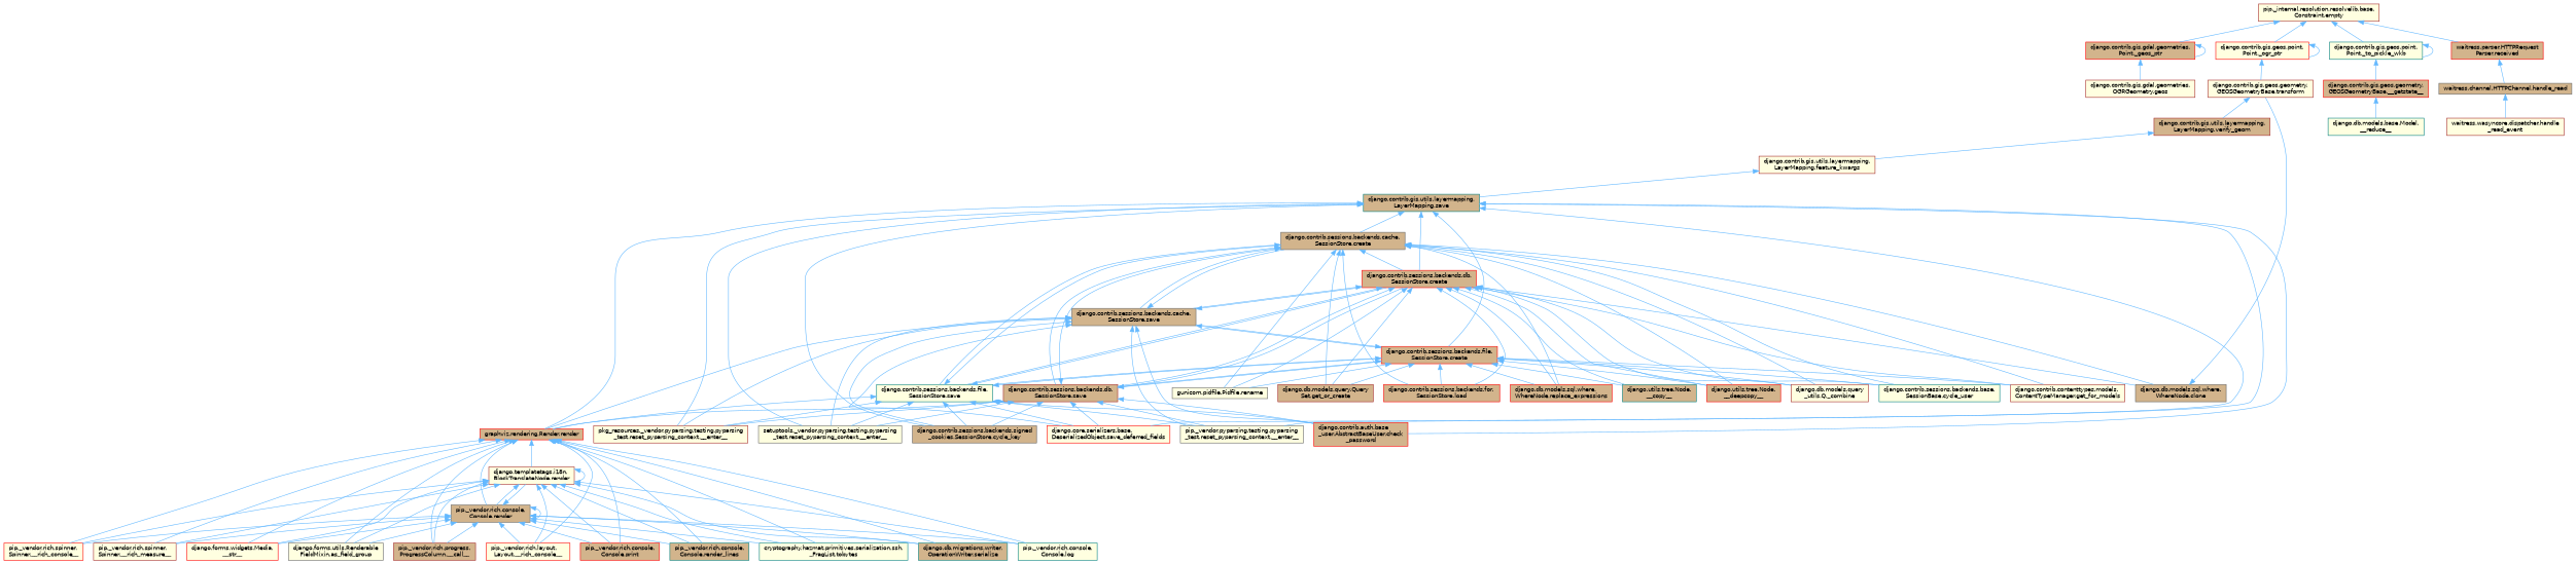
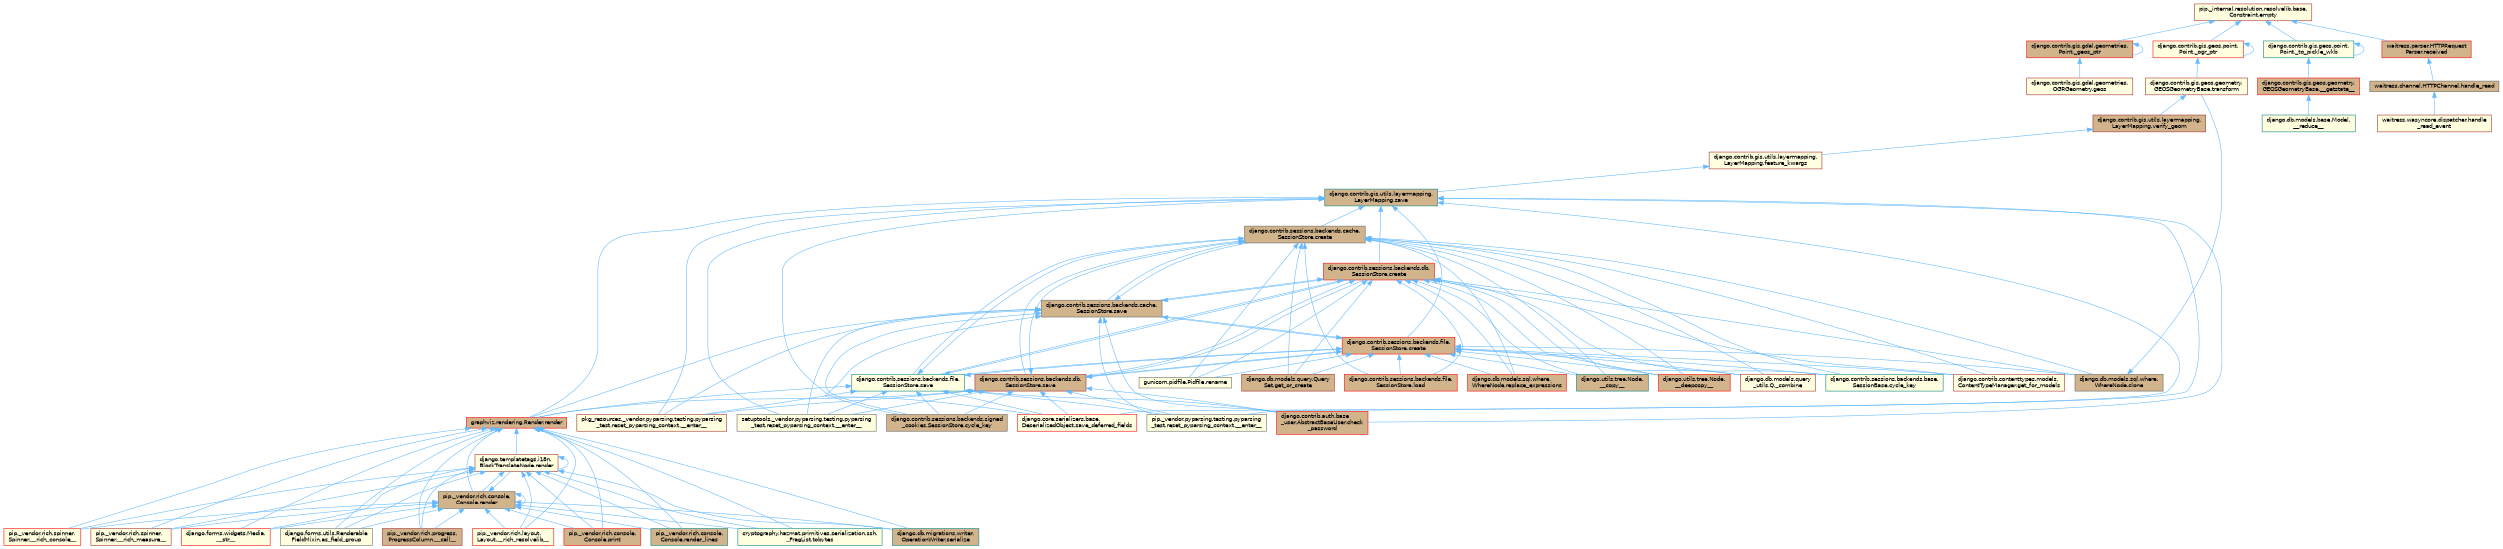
  digraph {
    rankdir=TB
    node [color=red fillcolor=lightyellow fontname=Helvetica fontsize=10 shape=box style=filled]
    edge [color=steelblue1 dir=back fontname=Helvetica fontsize=10 labelfontname=Helvetica labelfontsize=10 style=solid]
    n1 [color=brown fontcolor=black height=0.2 label="pip._internal.resolution.resolvelib.base.\lConstraint.empty" width=0.4]
    n2 [fillcolor=tan height=0.2 label="django.contrib.gis.gdal.geometries.\lPoint._geos_ptr" width=0.4]
    n3 [height=0.2 label="django.contrib.gis.geos.point.\lPoint._ogr_ptr" width=0.4]
    n4 [color=teal height=0.2 label="django.contrib.gis.geos.point.\lPoint._to_pickle_wkb" width=0.4]
    n5 [fillcolor=tan height=0.2 label="waitress.parser.HTTPRequest\lParser.received" width=0.4]
    n6 [color=brown height=0.2 label="django.contrib.gis.gdal.geometries.\lOGRGeometry.geos" width=0.4]
    n7 [color=brown height=0.2 label="django.contrib.gis.geos.geometry.\lGEOSGeometryBase.transform" width=0.4]
    n8 [fillcolor=tan height=0.2 label="django.contrib.gis.geos.geometry.\lGEOSGeometryBase.__getstate__" width=0.4]
    n9 [color=gray40 fillcolor=tan height=0.2 label="waitress.channel.HTTPChannel.handle_read" width=0.4]
    n10 [color=brown fillcolor=tan height=0.2 label="django.contrib.gis.utils.layermapping.\lLayerMapping.verify_geom" width=0.4]
    n11 [color=brown height=0.2 label="django.contrib.gis.utils.layermapping.\lLayerMapping.feature_kwargs" width=0.4]
    n12 [color=teal fillcolor=tan height=0.2 label="django.contrib.gis.utils.layermapping.\lLayerMapping.save" width=0.4]
    n13 [color=gray40 height=0.2 label="pip._vendor.pyparsing.testing.pyparsing\l_test.reset_pyparsing_context.__enter__" width=0.4]
    n14 [color=brown height=0.2 label="pkg_resources._vendor.pyparsing.testing.pyparsing\l_test.reset_pyparsing_context.__enter__" width=0.4]
    n15 [color=gray40 height=0.2 label="setuptools._vendor.pyparsing.testing.pyparsing\l_test.reset_pyparsing_context.__enter__" width=0.4]
    n16 [fillcolor=tan height=0.2 label="django.contrib.auth.base\l_user.AbstractBaseUser.check\l_password" width=0.4]
    n17 [color=gray40 fillcolor=tan height=0.2 label="django.contrib.sessions.backends.cache.\lSessionStore.create" width=0.4]
    n18 [fillcolor=tan height=0.2 label="django.contrib.sessions.backends.db.\lSessionStore.create" width=0.4]
    n19 [fillcolor=tan height=0.2 label="django.contrib.sessions.backends.file.\lSessionStore.create" width=0.4]
    n20 [color=gray40 fillcolor=tan height=0.2 label="django.contrib.sessions.backends.signed\l_cookies.SessionStore.cycle_key" width=0.4]
    n21 [fillcolor=tan height=0.2 label="graphviz.rendering.Render.render" width=0.4]
    n22 [height=0.2 label="django.core.serializers.base.\lDeserializedObject.save_deferred_fields" width=0.4]
    n23 [color=teal fillcolor=tan height=0.2 label="django.utils.tree.Node.\l__copy__" width=0.4]
    n24 [fillcolor=tan height=0.2 label="django.utils.tree.Node.\l__deepcopy__" width=0.4]
    n25 [color=brown height=0.2 label="django.db.models.query\l_utils.Q._combine" width=0.4]
    n26 [color=gray40 fillcolor=tan height=0.2 label="django.db.models.sql.where.\lWhereNode.clone" width=0.4]
-   n27 [color=teal height=0.2 label="django.contrib.sessions.backends.base.\lSessionBase.cycle_user" width=0.4]
+   n27 [color=teal height=0.2 label="django.contrib.sessions.backends.base.\lSessionBase.cycle_key" width=0.4]
    n28 [color=brown height=0.2 label="django.contrib.contenttypes.models.\lContentTypeManager.get_for_models" width=0.4]
    n29 [color=brown fillcolor=tan height=0.2 label="django.db.models.query.Query\lSet.get_or_create" width=0.4]
-   n30 [fillcolor=tan height=0.2 label="django.contrib.sessions.backends.for.\lSessionStore.load" width=0.4]
+   n30 [fillcolor=tan height=0.2 label="django.contrib.sessions.backends.file.\lSessionStore.load" width=0.4]
    n31 [color=gray40 height=0.2 label="gunicorn.pidfile.Pidfile.rename" width=0.4]
    n32 [fillcolor=tan height=0.2 label="django.db.models.sql.where.\lWhereNode.replace_expressions" width=0.4]
    n33 [color=gray40 fillcolor=tan height=0.2 label="django.contrib.sessions.backends.cache.\lSessionStore.save" width=0.4]
    n34 [color=brown fillcolor=tan height=0.2 label="django.contrib.sessions.backends.db.\lSessionStore.save" width=0.4]
    n35 [color=teal height=0.2 label="django.contrib.sessions.backends.file.\lSessionStore.save" width=0.4]
    n36 [color=brown fillcolor=tan height=0.2 label="pip._vendor.rich.progress.\lProgressColumn.__call__" width=0.4]
-   n37 [height=0.2 label="pip._vendor.rich.layout.\lLayout.__rich_console__" width=0.4]
+   n37 [height=0.2 label="pip._vendor.rich.layout.\lLayout.__rich_resolvelib__" width=0.4]
    n38 [height=0.2 label="pip._vendor.rich.spinner.\lSpinner.__rich_console__" width=0.4]
    n39 [color=brown height=0.2 label="pip._vendor.rich.spinner.\lSpinner.__rich_measure__" width=0.4]
    n40 [height=0.2 label="django.forms.widgets.Media.\l__str__" width=0.4]
    n41 [color=gray40 height=0.2 label="django.forms.utils.Renderable\lFieldMixin.as_field_group" width=0.4]
-   n42 [color=teal height=0.2 label="pip._vendor.rich.console.\lConsole.log" width=0.4]
    n43 [fillcolor=tan height=0.2 label="pip._vendor.rich.console.\lConsole.print" width=0.4]
    n44 [color=brown height=0.2 label="django.templatetags.i18n.\lBlockTranslateNode.render" width=0.4]
    n45 [color=gray40 fillcolor=tan height=0.2 label="pip._vendor.rich.console.\lConsole.render" width=0.4]
    n46 [color=teal fillcolor=tan height=0.2 label="pip._vendor.rich.console.\lConsole.render_lines" width=0.4]
    n47 [color=teal fillcolor=tan height=0.2 label="django.db.migrations.writer.\lOperationWriter.serialize" width=0.4]
    n48 [color=teal height=0.2 label="cryptography.hazmat.primitives.serialization.ssh.\l_FragList.tobytes" width=0.4]
    n49 [color=teal height=0.2 label="django.db.models.base.Model.\l__reduce__" width=0.4]
    n50 [color=brown height=0.2 label="waitress.wasyncore.dispatcher.handle\l_read_event" width=0.4]
    n1 -> n2
    n1 -> n3
    n1 -> n4
    n1 -> n5
    n2 -> n2
    n2 -> n6
    n3 -> n3
    n3 -> n7
    n4 -> n4
    n4 -> n8
    n5 -> n9
    n7 -> n10
    n8 -> n49
    n9 -> n50
    n10 -> n11
    n11 -> n12
    n12 -> n13
    n12 -> n14
    n12 -> n15
    n12 -> n16
    n12 -> n17
    n12 -> n18
    n12 -> n19
    n12 -> n20
    n12 -> n21
    n12 -> n22
-   n17 -> n18
+   n17 -> n23
    n17 -> n24
    n17 -> n25
    n17 -> n26
    n17 -> n27
    n17 -> n28
    n17 -> n29
    n17 -> n30
    n17 -> n31
    n17 -> n32
    n17 -> n33
    n17 -> n34
    n17 -> n35
    n18 -> n23
    n18 -> n24
    n18 -> n25
    n18 -> n26
    n18 -> n27
    n18 -> n28
    n18 -> n29
    n18 -> n30
    n18 -> n31
    n18 -> n32
    n18 -> n33
    n18 -> n34
    n18 -> n35
    n19 -> n23
    n19 -> n24
    n19 -> n25
+   n19 -> n26
    n19 -> n27
    n19 -> n28
    n19 -> n29
    n19 -> n30
    n19 -> n31
    n19 -> n32
    n19 -> n33
    n19 -> n34
    n19 -> n35
    n21 -> n36
    n21 -> n37
    n21 -> n38
    n21 -> n39
    n21 -> n40
    n21 -> n41
-   n21 -> n42
    n21 -> n43
    n21 -> n44
    n21 -> n45
    n21 -> n46
    n21 -> n47
    n21 -> n48
    n26 -> n7
    n33 -> n13
    n33 -> n14
    n33 -> n15
    n33 -> n16
    n33 -> n17
    n33 -> n18
    n33 -> n19
    n33 -> n20
    n33 -> n21
    n33 -> n22
    n34 -> n13
    n34 -> n14
    n34 -> n15
    n34 -> n16
    n34 -> n17
    n34 -> n18
    n34 -> n19
    n34 -> n20
    n34 -> n21
    n34 -> n22
    n35 -> n13
    n35 -> n14
    n35 -> n15
    n35 -> n16
    n35 -> n17
    n35 -> n18
    n35 -> n19
    n35 -> n20
    n35 -> n21
    n35 -> n22
    n44 -> n36
    n44 -> n37
    n44 -> n38
    n44 -> n39
    n44 -> n40
    n44 -> n41
-   n44 -> n42
    n44 -> n43
    n44 -> n44
    n44 -> n45
    n44 -> n46
    n44 -> n47
    n44 -> n48
    n45 -> n36
    n45 -> n37
    n45 -> n38
    n45 -> n39
    n45 -> n40
    n45 -> n41
-   n45 -> n42
    n45 -> n43
    n45 -> n44
    n45 -> n45
    n45 -> n46
    n45 -> n47
    n45 -> n48
  }
